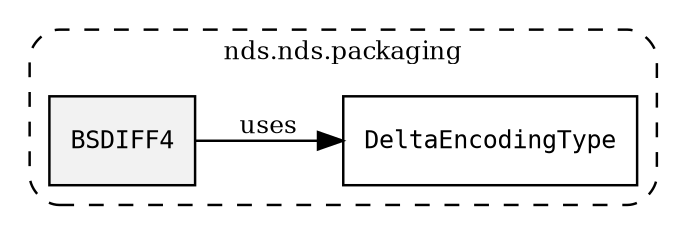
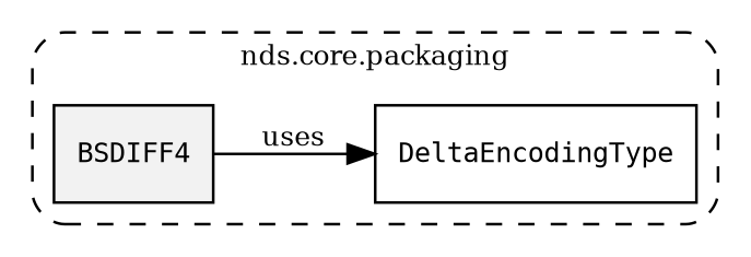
  digraph {
    fontsize=10
    rankdir=LR
    node [fontsize=10 shape=box]
    n1 [fillcolor="#0000000D" label=<<font face="monospace"><table align="center" border="0" cellspacing="0" cellpadding="0"><tr><td href="../../../content/packages/nds.core.packaging.html#Constant-BSDIFF4" title="Constant defined in nds.core.packaging">BSDIFF4</td></tr></table></font>> style=filled]
    n2 [label=<<font face="monospace"><table align="center" border="0" cellspacing="0" cellpadding="0"><tr><td href="../../../content/packages/nds.core.packaging.html#Subtype-DeltaEncodingType" title="Subtype defined in nds.core.packaging">DeltaEncodingType</td></tr></table></font>>]
    subgraph cluster_1 {
-     label="nds.nds.packaging"
+     label="nds.core.packaging"
      style="dashed, rounded"
      n1
      n2
    }
    n1 -> n2 [fontsize=10 label=uses]
  }
